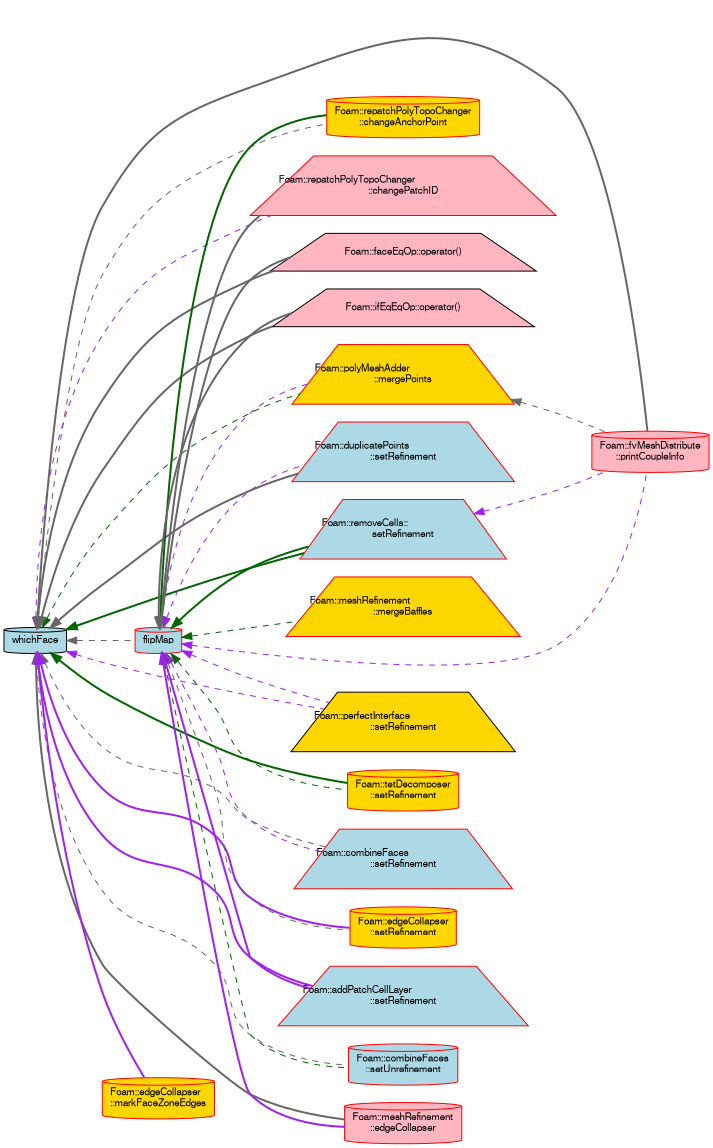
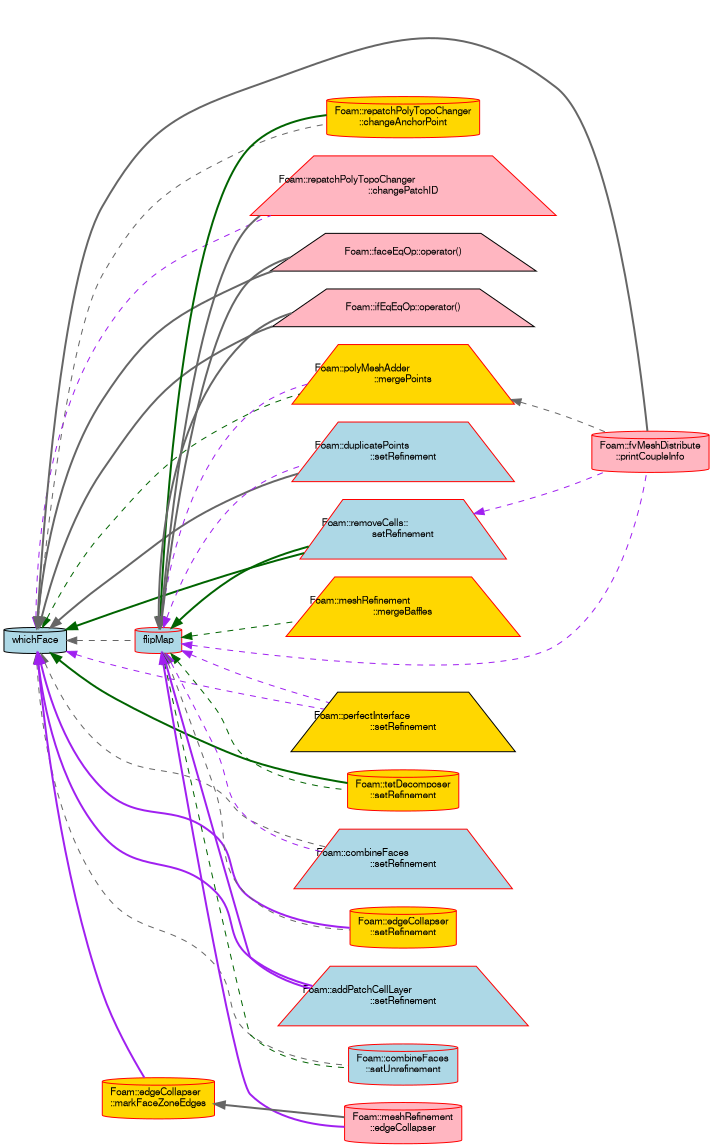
  digraph {
    rankdir=LR
    node [color=red fillcolor=lightblue fontname=FreeSans fontsize=10 shape=trapezium style=filled]
    edge [color=gray40 dir=back fontname=FreeSans fontsize=10 labelfontname=FreeSans labelfontsize=10 style=dashed]
    n1 [color=black fontcolor=black height=0.2 label=whichFace shape=cylinder width=0.4]
    n2 [fillcolor=gold height=0.2 label="Foam::repatchPolyTopoChanger\l::changeAnchorPoint" shape=cylinder width=0.4]
    n3 [fillcolor=lightpink height=0.2 label="Foam::repatchPolyTopoChanger\l::changePatchID" width=0.4]
    n4 [height=0.2 label=flipMap shape=cylinder width=0.4]
    n5 [fillcolor=gold height=0.2 label="Foam::polyMeshAdder\l::mergePoints" width=0.4]
    n6 [fillcolor=lightpink height=0.2 label="Foam::fvMeshDistribute\l::printCoupleInfo" shape=cylinder width=0.4]
    n7 [color=black fillcolor=lightpink height=0.2 label="Foam::faceEqOp::operator()" width=0.4]
    n8 [color=black fillcolor=lightpink height=0.2 label="Foam::ifEqEqOp::operator()" width=0.4]
    n9 [height=0.2 label="Foam::removeCells::\lsetRefinement" width=0.4]
    n10 [height=0.2 label="Foam::duplicatePoints\l::setRefinement" width=0.4]
    n11 [color=black fillcolor=gold height=0.2 label="Foam::perfectInterface\l::setRefinement" width=0.4]
    n12 [fillcolor=gold height=0.2 label="Foam::tetDecomposer\l::setRefinement" shape=cylinder width=0.4]
    n13 [height=0.2 label="Foam::combineFaces\l::setRefinement" width=0.4]
    n14 [fillcolor=gold height=0.2 label="Foam::edgeCollapser\l::setRefinement" shape=cylinder width=0.4]
    n15 [height=0.2 label="Foam::addPatchCellLayer\l::setRefinement" width=0.4]
    n16 [height=0.2 label="Foam::combineFaces\l::setUnrefinement" shape=cylinder width=0.4]
    n17 [fillcolor=lightpink height=0.2 label="Foam::meshRefinement\l::edgeCollapser" shape=cylinder width=0.4]
    n18 [fillcolor=gold height=0.2 label="Foam::edgeCollapser\l::markFaceZoneEdges" shape=cylinder width=0.4]
    n19 [fillcolor=gold height=0.2 label="Foam::meshRefinement\l::mergeBaffles" width=0.4]
    n1 -> n2
    n1 -> n3 [color=purple]
    n1 -> n4
    n1 -> n5 [color=darkgreen]
    n1 -> n6 [style=bold]
    n1 -> n7 [style=bold]
    n1 -> n8 [style=bold]
    n1 -> n9 [color=darkgreen style=bold]
    n1 -> n10 [style=bold]
    n1 -> n11 [color=purple]
    n1 -> n12 [color=darkgreen style=bold]
    n1 -> n13
    n1 -> n14 [color=purple style=bold]
    n1 -> n15 [color=purple style=bold]
    n1 -> n16
-   n1 -> n17 [style=bold]
+   n18 -> n17 [style=bold]
    n1 -> n18 [color=purple style=bold]
    n4 -> n2 [color=darkgreen style=bold]
    n4 -> n3 [style=bold]
    n4 -> n5 [color=purple]
    n4 -> n6 [color=purple]
    n4 -> n7 [style=bold]
    n4 -> n8 [style=bold]
    n4 -> n9 [color=darkgreen style=bold]
    n4 -> n10 [color=purple]
    n4 -> n11 [color=purple]
    n4 -> n12 [color=darkgreen]
    n4 -> n13 [color=purple]
    n4 -> n14
    n4 -> n15 [color=purple style=bold]
    n4 -> n16 [color=darkgreen]
    n4 -> n17 [color=purple style=bold]
    n4 -> n19 [color=darkgreen]
    n5 -> n6
    n9 -> n6 [color=purple]
  }
